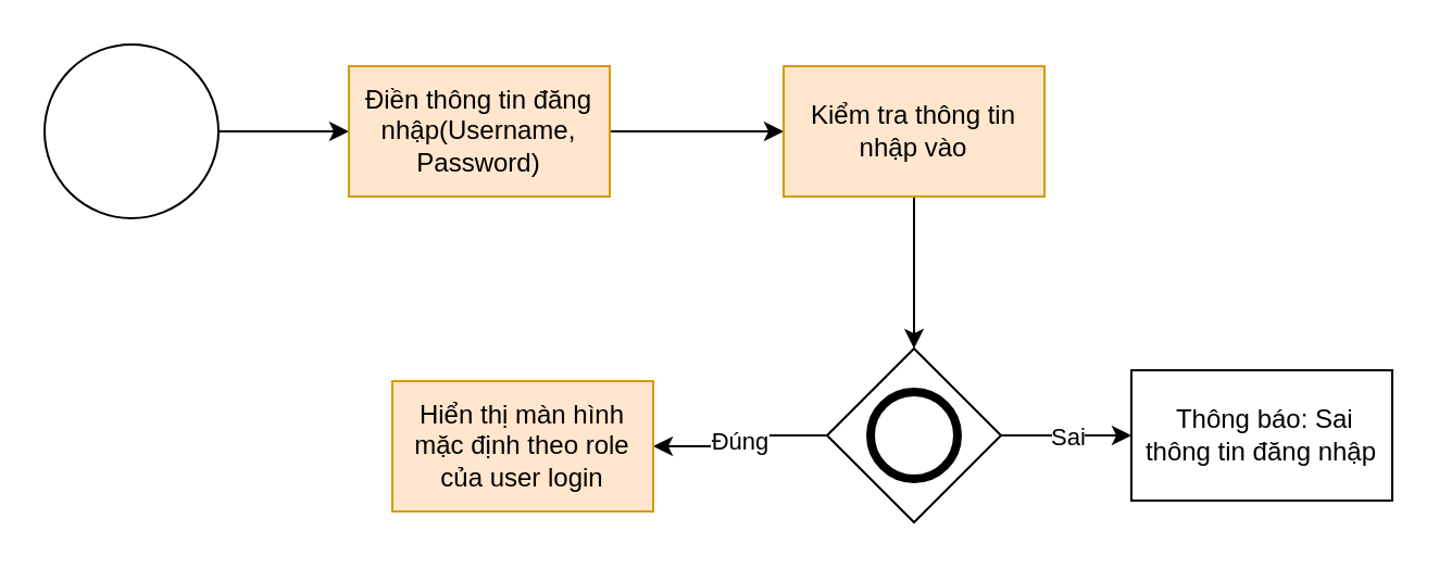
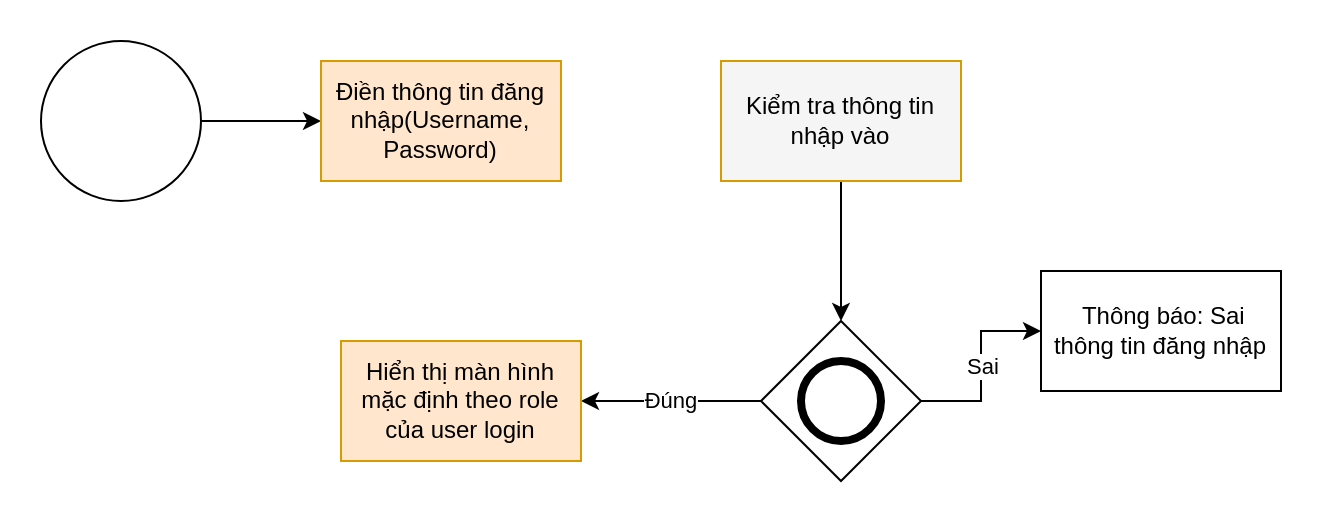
  <mxCell id="0" />
  <mxCell id="1" parent="0" />
  <mxCell id="2" value="" style="edgeStyle=orthogonalEdgeStyle;rounded=0;orthogonalLoop=1;jettySize=auto;html=1;" parent="1" source="3" target="5" edge="1"><mxGeometry relative="1" as="geometry" /></mxCell>
  <mxCell id="3" value="" style="ellipse;whiteSpace=wrap;html=1;aspect=fixed;" parent="1" vertex="1"><mxGeometry x="20" y="20" width="80" height="80" as="geometry" /></mxCell>
- <mxCell id="4" value="" style="edgeStyle=orthogonalEdgeStyle;rounded=0;orthogonalLoop=1;jettySize=auto;html=1;" parent="1" source="5" target="7" edge="1"><mxGeometry relative="1" as="geometry" /></mxCell>
  <mxCell id="5" value="Điền thông tin đăng nhập(Username, Password)" style="whiteSpace=wrap;html=1;fillColor=#ffe6cc;strokeColor=#d79b00;" parent="1" vertex="1"><mxGeometry x="160" y="30" width="120" height="60" as="geometry" /></mxCell>
  <mxCell id="6" value="" style="edgeStyle=orthogonalEdgeStyle;rounded=0;orthogonalLoop=1;jettySize=auto;html=1;" parent="1" source="7" target="11" edge="1"><mxGeometry relative="1" as="geometry" /></mxCell>
- <mxCell id="7" value="Kiểm tra thông tin nhập vào" style="whiteSpace=wrap;html=1;fillColor=#ffe6cc;strokeColor=#d79b00;" parent="1" vertex="1"><mxGeometry x="360" y="30" width="120" height="60" as="geometry" /></mxCell>
+ <mxCell id="7" value="Kiểm tra thông tin nhập vào" style="whiteSpace=wrap;html=1;fillColor=#f5f5f5;strokeColor=#d79b00;" parent="1" vertex="1"><mxGeometry x="360" y="30" width="120" height="60" as="geometry" /></mxCell>
  <mxCell id="8" value="Đúng" style="edgeStyle=orthogonalEdgeStyle;rounded=0;orthogonalLoop=1;jettySize=auto;html=1;entryX=1;entryY=0.5;entryDx=0;entryDy=0;" parent="1" source="11" target="14" edge="1"><mxGeometry relative="1" as="geometry"><mxPoint x="320" y="200" as="targetPoint" /></mxGeometry></mxCell>
  <mxCell id="9" value="" style="edgeStyle=orthogonalEdgeStyle;rounded=0;orthogonalLoop=1;jettySize=auto;html=1;" parent="1" source="11" target="13" edge="1"><mxGeometry relative="1" as="geometry" /></mxCell>
  <mxCell id="10" value="Sai" style="edgeLabel;html=1;align=center;verticalAlign=middle;resizable=0;points=[];" parent="9" vertex="1" connectable="0"><mxGeometry relative="1" as="geometry"><mxPoint as="offset" /></mxGeometry></mxCell>
  <mxCell id="11" value="" style="rhombus;whiteSpace=wrap;html=1;" parent="1" vertex="1"><mxGeometry x="380" y="160" width="80" height="80" as="geometry" /></mxCell>
  <mxCell id="12" value="" style="ellipse;whiteSpace=wrap;html=1;aspect=fixed;strokeWidth=4;" parent="1" vertex="1"><mxGeometry x="400" y="180" width="40" height="40" as="geometry" /></mxCell>
- <mxCell id="13" value="&amp;nbsp;Thông báo: Sai thông tin đăng nhập" style="whiteSpace=wrap;html=1;" parent="1" vertex="1"><mxGeometry x="520" y="170" width="120" height="60" as="geometry" /></mxCell>
- <mxCell id="14" value="Hiển thị màn hình mặc định theo role của user login" style="whiteSpace=wrap;html=1;fillColor=#ffe6cc;strokeColor=#d79b00;" parent="1" vertex="1"><mxGeometry x="180" y="175" width="120" height="60" as="geometry" /></mxCell>
+ <mxCell id="13" value="&amp;nbsp;Thông báo: Sai thông tin đăng nhập" style="whiteSpace=wrap;html=1;" parent="1" vertex="1"><mxGeometry x="520" y="135" width="120" height="60" as="geometry" /></mxCell>
+ <mxCell id="14" value="Hiển thị màn hình mặc định theo role của user login" style="whiteSpace=wrap;html=1;fillColor=#ffe6cc;strokeColor=#d79b00;" parent="1" vertex="1"><mxGeometry x="170" y="170" width="120" height="60" as="geometry" /></mxCell>
